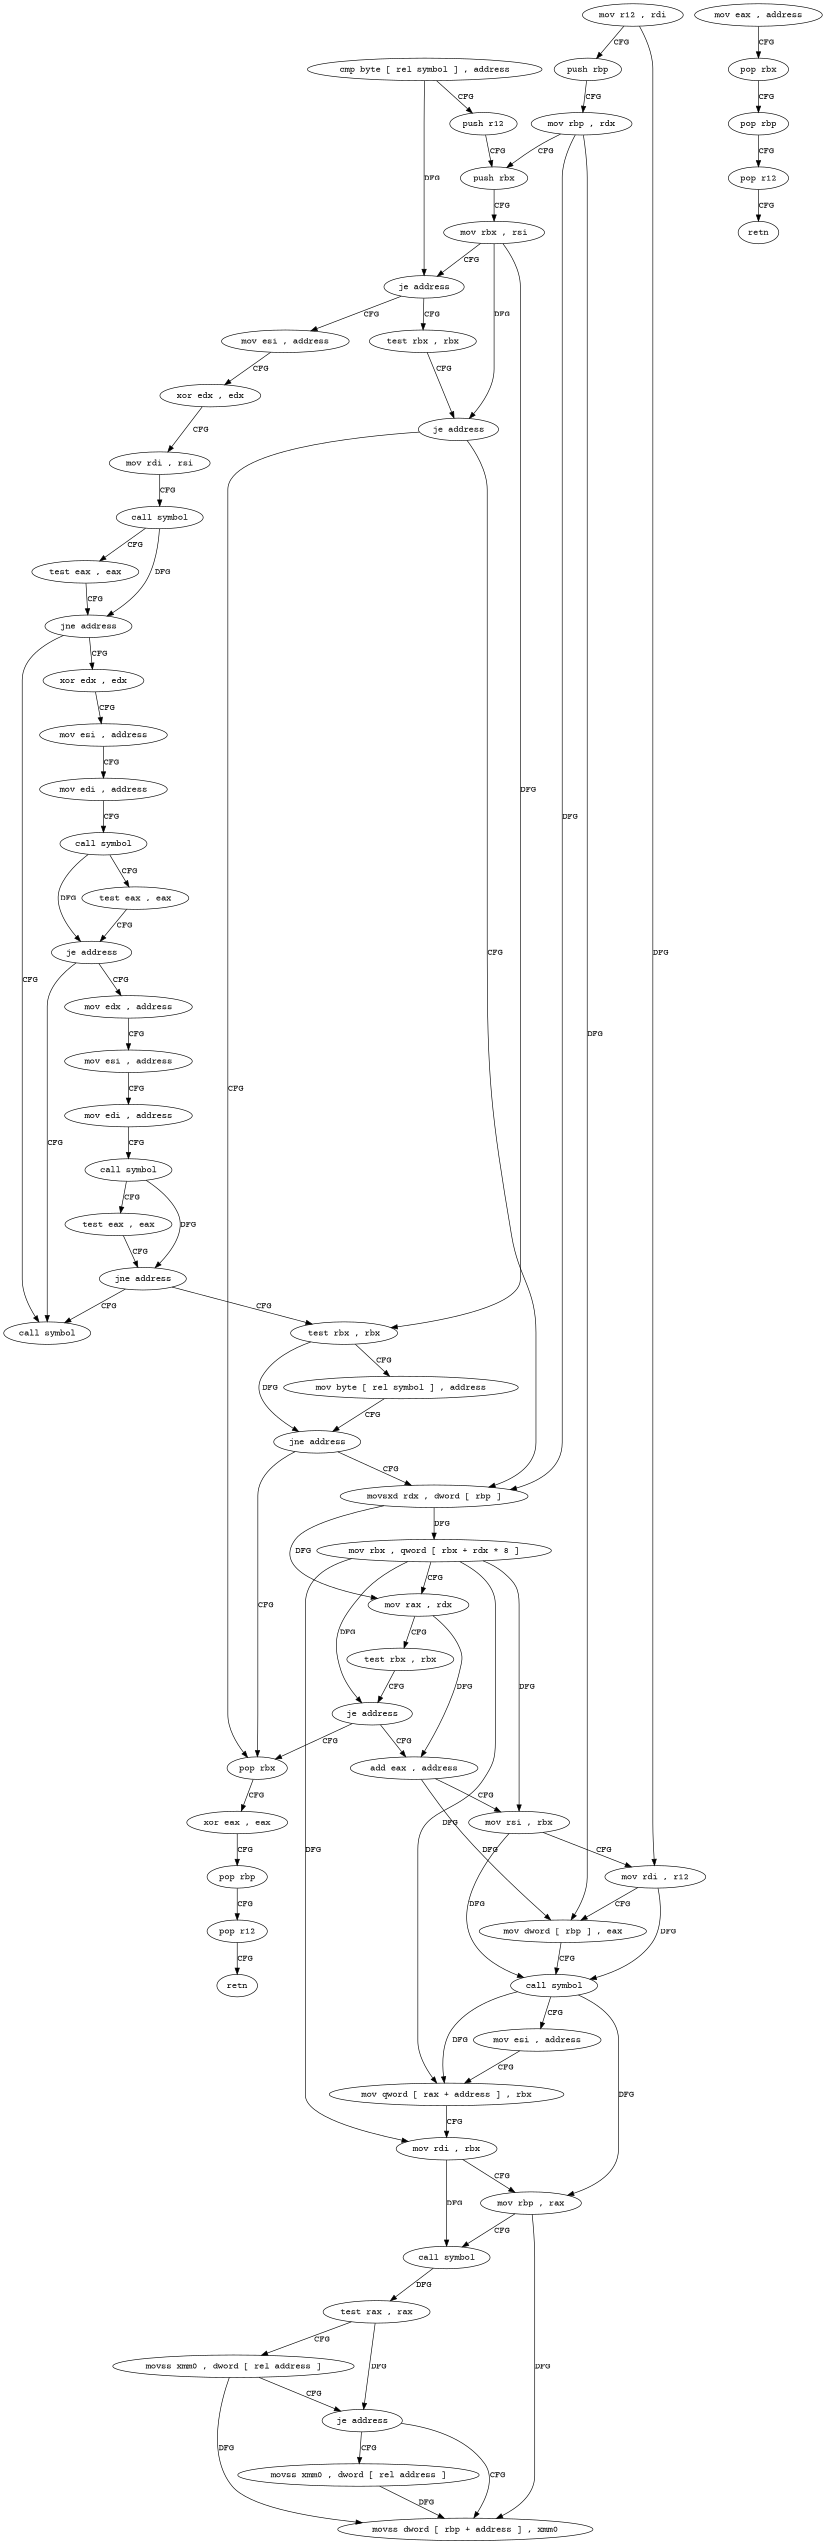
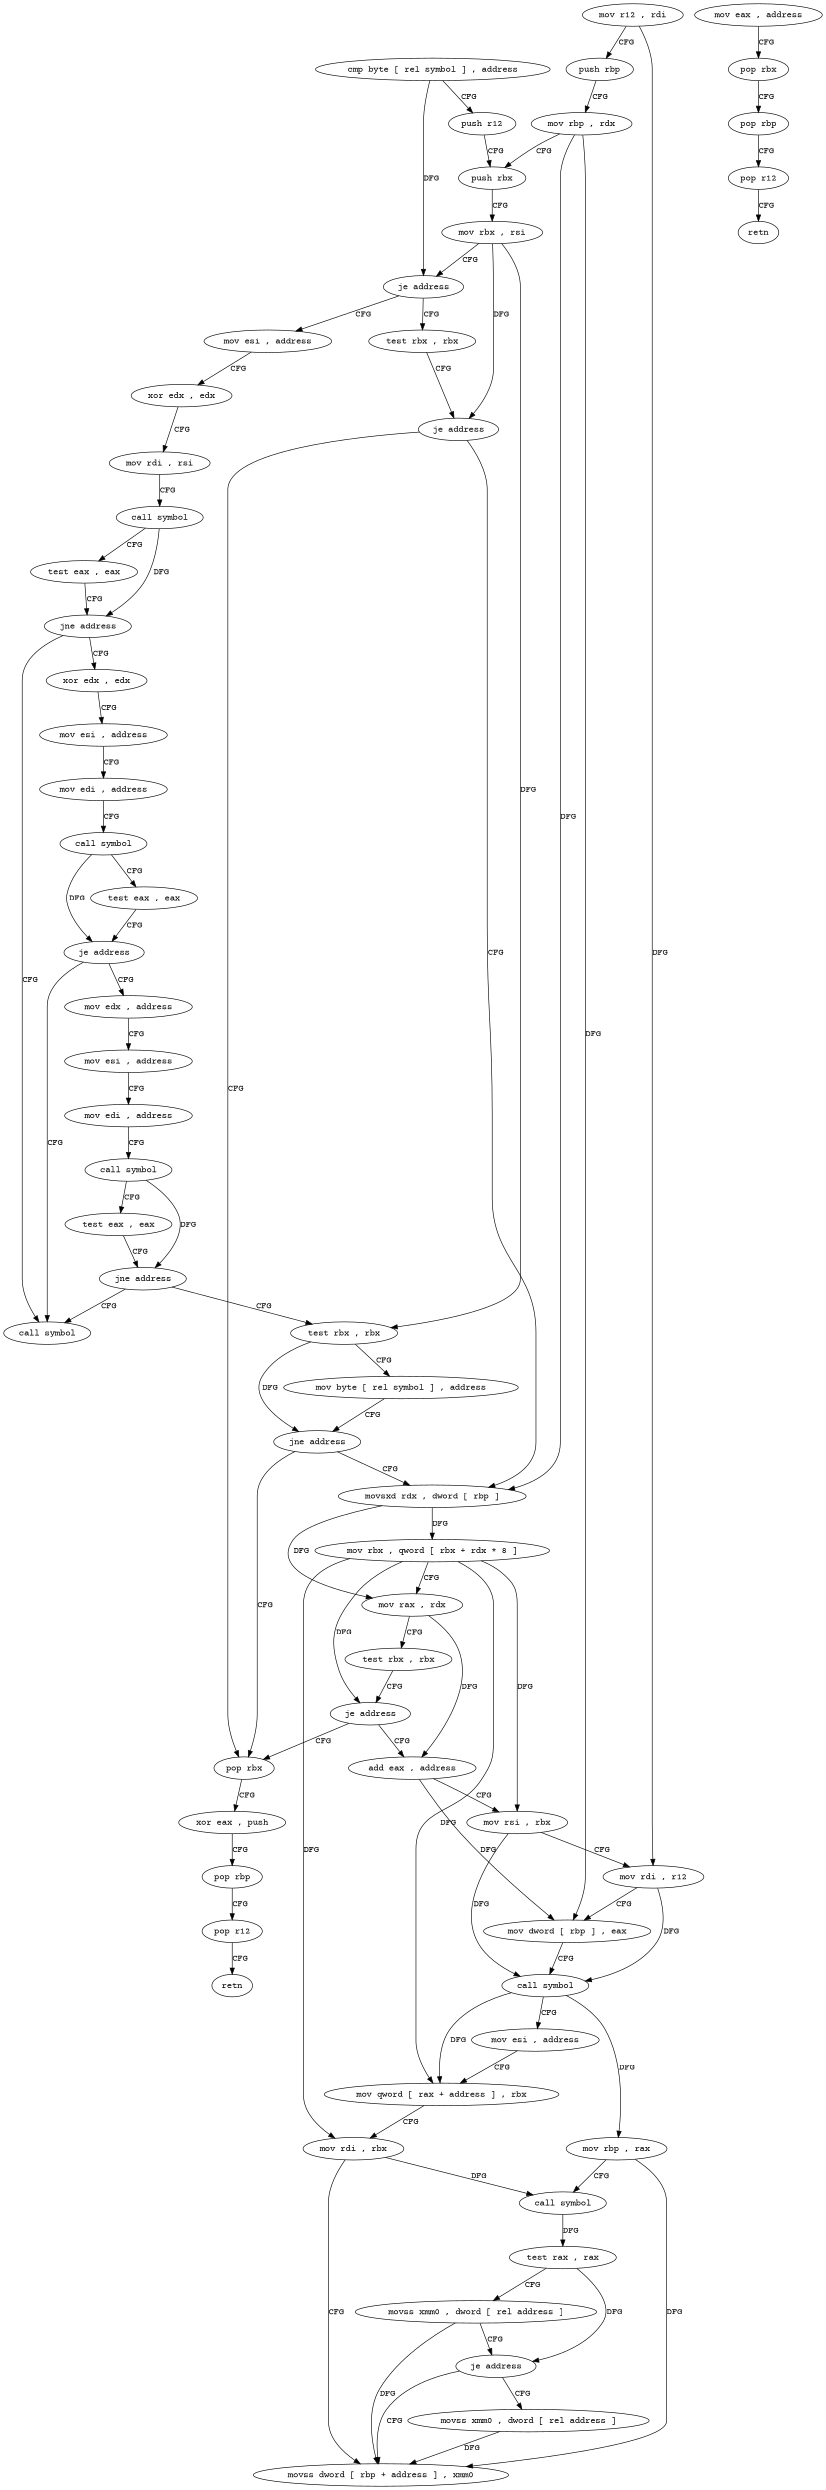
  digraph {
    fontname="Courier Prime"
    node [fontname="Courier Prime"]
    edge [fontname="Courier Prime"]
    n1 [label="cmp byte [ rel symbol ] , address"]
    n2 [label="push r12"]
    n3 [label="je address"]
    n4 [label="push rbx"]
    n5 [label="mov esi , address"]
    n6 [label="test rbx , rbx"]
    n7 [label="mov r12 , rdi"]
    n8 [label="push rbp"]
    n9 [label="mov rdi , r12"]
    n10 [label="mov rbp , rdx"]
    n11 [label="mov dword [ rbp ] , eax"]
    n12 [label="call symbol"]
    n13 [label="movsxd rdx , dword [ rbp ]"]
    n14 [label="mov rbx , rsi"]
    n15 [label="mov rbx , qword [ rbx + rdx * 8 ]"]
    n16 [label="mov rax , rdx"]
    n17 [label="je address"]
    n18 [label="test rbx , rbx"]
    n19 [label="pop rbx"]
    n20 [label="je address"]
    n21 [label="mov rsi , rbx"]
    n22 [label="mov qword [ rax + address ] , rbx"]
    n23 [label="mov rdi , rbx"]
    n24 [label="mov byte [ rel symbol ] , address"]
    n25 [label="jne address"]
    n26 [label="xor edx , edx"]
    n27 [label="mov rdi , rsi"]
    n28 [label="call symbol"]
    n29 [label="test eax , eax"]
    n30 [label="jne address"]
    n31 [label="call symbol"]
    n32 [label="xor edx , edx"]
    n33 [label="mov esi , address"]
    n34 [label="mov edi , address"]
-   n35 [label="xor eax , eax"]
+   n35 [label="xor eax , push"]
    n36 [label="pop rbp"]
    n37 [label="test rbx , rbx"]
    n38 [label="add eax , address"]
    n39 [label="call symbol"]
    n40 [label="test eax , eax"]
    n41 [label="je address"]
    n42 [label="mov edx , address"]
    n43 [label="mov esi , address"]
    n44 [label="mov edi , address"]
    n45 [label="pop r12"]
    n46 [label=retn]
    n47 [label="mov rbp , rax"]
    n48 [label="call symbol"]
    n49 [label="call symbol"]
    n50 [label="test eax , eax"]
    n51 [label="jne address"]
    n52 [label="mov esi , address"]
    n53 [label="movss dword [ rbp + address ] , xmm0"]
    n54 [label="test rax , rax"]
    n55 [label="movss xmm0 , dword [ rel address ]"]
    n56 [label="je address"]
    n57 [label="movss xmm0 , dword [ rel address ]"]
    n58 [label="mov eax , address"]
    n59 [label="pop rbx"]
    n60 [label="pop rbp"]
    n61 [label="pop r12"]
    n62 [label=retn]
    n1 -> n2 [label=CFG]
    n1 -> n3 [label=DFG]
    n2 -> n4 [label=CFG]
    n3 -> n5 [label=CFG]
    n3 -> n6 [label=CFG]
    n4 -> n14 [label=CFG]
    n5 -> n26 [label=CFG]
    n6 -> n17 [label=CFG]
    n7 -> n8 [label=CFG]
    n7 -> n9 [label=DFG]
    n8 -> n10 [label=CFG]
    n9 -> n11 [label=CFG]
    n9 -> n12 [label=DFG]
    n10 -> n4 [label=CFG]
    n10 -> n11 [label=DFG]
    n10 -> n13 [label=DFG]
    n11 -> n12 [label=CFG]
    n12 -> n22 [label=DFG]
    n12 -> n47 [label=DFG]
    n12 -> n52 [label=CFG]
    n13 -> n15 [label=DFG]
    n13 -> n16 [label=DFG]
    n14 -> n3 [label=CFG]
    n14 -> n17 [label=DFG]
    n14 -> n18 [label=DFG]
    n15 -> n16 [label=CFG]
    n15 -> n20 [label=DFG]
    n15 -> n21 [label=DFG]
    n15 -> n22 [label=DFG]
    n15 -> n23 [label=DFG]
    n16 -> n37 [label=CFG]
    n16 -> n38 [label=DFG]
    n17 -> n13 [label=CFG]
    n17 -> n19 [label=CFG]
    n18 -> n24 [label=CFG]
    n18 -> n25 [label=DFG]
    n19 -> n35 [label=CFG]
    n20 -> n19 [label=CFG]
    n20 -> n38 [label=CFG]
    n21 -> n9 [label=CFG]
    n21 -> n12 [label=DFG]
    n22 -> n23 [label=CFG]
-   n23 -> n47 [label=CFG]
+   n23 -> n53 [label=CFG]
    n23 -> n48 [label=DFG]
    n24 -> n25 [label=CFG]
    n25 -> n13 [label=CFG]
    n25 -> n19 [label=CFG]
    n26 -> n27 [label=CFG]
    n27 -> n28 [label=CFG]
    n28 -> n29 [label=CFG]
    n28 -> n30 [label=DFG]
    n29 -> n30 [label=CFG]
    n30 -> n31 [label=CFG]
    n30 -> n32 [label=CFG]
    n32 -> n33 [label=CFG]
    n33 -> n34 [label=CFG]
    n34 -> n39 [label=CFG]
    n35 -> n36 [label=CFG]
    n36 -> n45 [label=CFG]
    n37 -> n20 [label=CFG]
    n38 -> n11 [label=DFG]
    n38 -> n21 [label=CFG]
    n39 -> n40 [label=CFG]
    n39 -> n41 [label=DFG]
    n40 -> n41 [label=CFG]
    n41 -> n31 [label=CFG]
    n41 -> n42 [label=CFG]
    n42 -> n43 [label=CFG]
    n43 -> n44 [label=CFG]
    n44 -> n49 [label=CFG]
    n45 -> n46 [label=CFG]
    n47 -> n48 [label=CFG]
    n47 -> n53 [label=DFG]
    n48 -> n54 [label=DFG]
    n49 -> n50 [label=CFG]
    n49 -> n51 [label=DFG]
    n50 -> n51 [label=CFG]
    n51 -> n18 [label=CFG]
    n51 -> n31 [label=CFG]
    n52 -> n22 [label=CFG]
    n54 -> n55 [label=CFG]
    n54 -> n56 [label=DFG]
    n55 -> n53 [label=DFG]
    n55 -> n56 [label=CFG]
    n56 -> n53 [label=CFG]
    n56 -> n57 [label=CFG]
    n57 -> n53 [label=DFG]
    n58 -> n59 [label=CFG]
    n59 -> n60 [label=CFG]
    n60 -> n61 [label=CFG]
    n61 -> n62 [label=CFG]
  }
